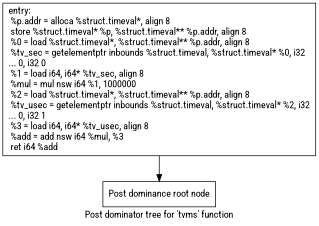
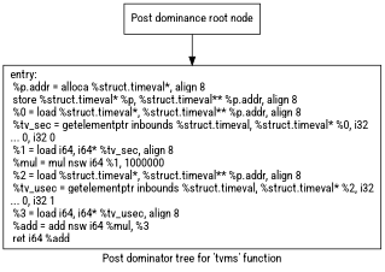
  digraph {
    label="Post dominator tree for 'tvms' function"
    fontname="Roboto Condensed"
    node [shape=record fontname="Roboto Condensed"]
    n1 [label="{Post dominance root node}"]
    n2 [label="{entry:\l  %p.addr = alloca %struct.timeval*, align 8\l  store %struct.timeval* %p, %struct.timeval** %p.addr, align 8\l  %0 = load %struct.timeval*, %struct.timeval** %p.addr, align 8\l  %tv_sec = getelementptr inbounds %struct.timeval, %struct.timeval* %0, i32\l... 0, i32 0\l  %1 = load i64, i64* %tv_sec, align 8\l  %mul = mul nsw i64 %1, 1000000\l  %2 = load %struct.timeval*, %struct.timeval** %p.addr, align 8\l  %tv_usec = getelementptr inbounds %struct.timeval, %struct.timeval* %2, i32\l... 0, i32 1\l  %3 = load i64, i64* %tv_usec, align 8\l  %add = add nsw i64 %mul, %3\l  ret i64 %add\l}"]
-   n2 -> n1 [fontname="Roboto Condensed"]
+   n1 -> n2 [fontname="Roboto Condensed"]
  }
